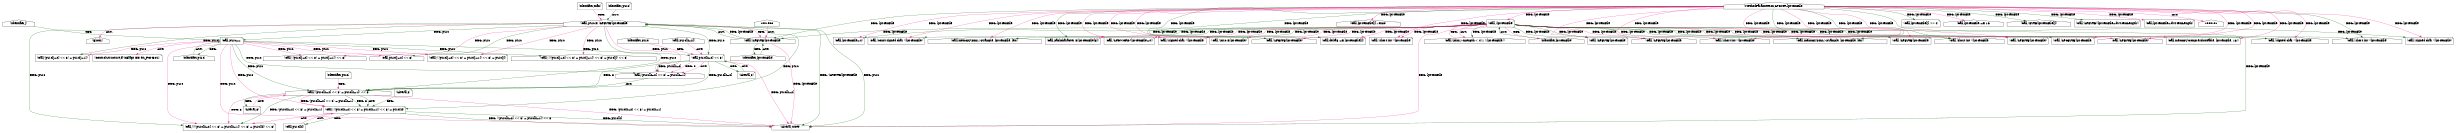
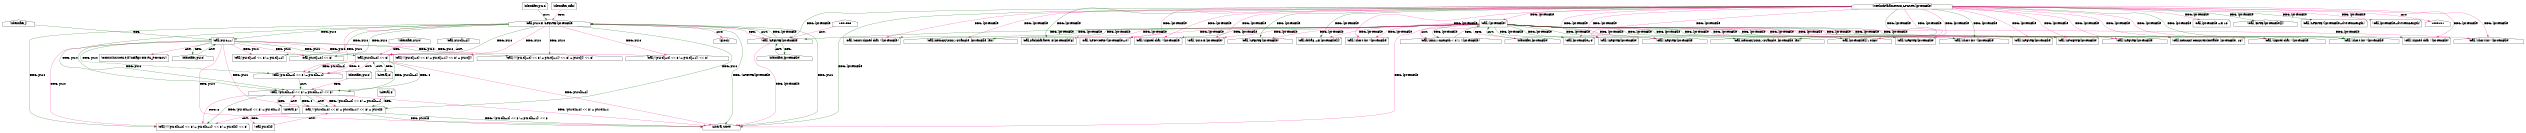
  digraph {
    node [shape=note]
    edge [color=deeppink]
    n1 [label="(Call,(((pSrc[k+2] << 8) + pSrc[k+1]) << 8) + pSrc[k])"]
    n2 [label="(Literal,UINT)" shape=house]
    n3 [label="(Call,pSrc[k])"]
    n4 [label="(Call,((((pSrc[k+2] << 8) + pSrc[k+1]) << 8) + pSrc[k]) << 8)"]
    n5 [label="(Call,((pSrc[k+2] << 8) + pSrc[k+1]) << 8)" shape=house]
    n6 [label="(Literal,8)"]
    n7 [label="(Call,pSrc[k+2] << 8)"]
    n8 [label="(Literal,8)"]
    n9 [label="(Call,(pSrc[k+2] << 8) + pSrc[k+1])" shape=house]
    n10 [label="(Call,pSrc = (LPBYTE)lpMemFile)" shape=house]
    n11 [label="(Call,(LPBYTE)lpMemFile)" shape=house]
    n12 [label="(Call,pSrc++)"]
    n13 [label="(Call,pSrc[j+2] << 8)" shape=house]
    n14 [label="(Call,(((pSrc[j+2] << 8) + pSrc[j+1]) << 8) + pSrc[j])"]
    n15 [label="(Call,((((pSrc[j+2] << 8) + pSrc[j+1]) << 8) + pSrc[j]) << 8)" shape=house]
    n16 [label="(Call,((pSrc[j+2] << 8) + pSrc[j+1]) << 8)" shape=house]
    n17 [label="(Call,(pSrc[j+2] << 8) + pSrc[j+1])"]
    n18 [label="(Block,)" shape=house]
    n19 [label="(Identifier,lpMemFile)" shape=house]
    n20 [label="(ControlStructure,if (nFlags == RS_PCM32S))"]
    n21 [label="(Identifier,pSrc)" shape=house]
    n22 [label="(Call,!lpMemFile)"]
    n23 [label="(Identifier,lpMemFile)" shape=house]
    n24 [label="(Call,(const signed char *)lpMemFile)"]
    n25 [label="(Call,memcpy(pIns->pSample, lpMemFile, len))" shape=house]
    n26 [label="(Call,packcharacter = lpMemFile[8])"]
    n27 [label="(Call,(LPDWORD)(lpMemFile+4))"]
    n28 [label="(Call,(signed char *)lpMemFile)"]
    n29 [label="(Call,*psrc = lpMemFile)"]
    n30 [label="(Call,(LPBYTE)lpMemFile)" shape=house]
    n31 [label="(Call,delta8 += lpMemFile[j])"]
    n32 [label="(Call,(short int *)lpMemFile)"]
    n33 [label="(Call,lpMemFile+4)"]
    n34 [label="(Call,(pIns->nLength < 4) || (!lpMemFile))" shape=house]
    n35 [label="(Call,(LPBYTE)lpMemFile)"]
    n36 [label="(Call,(LPBYTE)lpMemFile)" shape=house]
    n37 [label="(Call,memcpy(pIns->pSample, lpMemFile, len))" shape=house]
    n38 [label="(Call,lpMemFile[j] - 0x80)" shape=house]
    n39 [label="(Call,(LPBYTE)lpMemFile)"]
    n40 [label="(Call,(short int *)lpMemFile)" shape=house]
    n41 [label="(Call,(LPBYTE)lpMemFile)"]
    n42 [label="(Call,(LPCBYTE)lpMemFile)"]
    n43 [label="(Call,(LPBYTE)lpMemFile)" shape=house]
    n44 [label="(Call,memcpy(CompressionTable, lpMemFile, 16))"]
    n45 [label="(Call,(signed char *)lpMemFile)" shape=house]
    n46 [label="(Call,(short int *)lpMemFile)" shape=house]
    n47 [label="(Call,(signed char *)lpMemFile)"]
    n48 [label="(Call,(short int *)lpMemFile)" shape=house]
    n49 [label="(MethodParameterIn,LPCSTR lpMemFile)" shape=house]
-   n50 [label="(Call,lpMemFile[j] >> 4)"]
-   n51 [label="(Call,lpMemFile += 16)" shape=house]
+   n51 [label="(Call,lpMemFile += 16)"]
    n52 [label="(Call,(BYTE)lpMemFile[j])" shape=house]
    n53 [label="(Call,(LPBYTE)(lpMemFile+dwMemLength))"]
    n54 [label="(Call,lpMemFile+dwMemLength)"]
    1000101 [shape=house]
    n56 [label="(Identifier,j)" shape=house]
    n57 [label="(Identifier,pSrc)"]
    n58 [label="(Identifier,pSrc)"]
    n59 [label="(Literal,8)"]
    n60 [label="(Identifier,pSrc)" shape=house]
    n61 [label="(Call,pSrc[k+2])" shape=house]
    n62 [label="(Identifier,max)"]
    1001566 [shape=house]
    n1 -> n2 [color=darkgreen label="DDG: pSrc[k]"]
    n1 -> n2 [color=darkgreen label="DDG: ((pSrc[k+2] << 8) + pSrc[k+1]) << 8"]
-   n1 -> n3 [color=darkgreen label="CFG: "]
+   n1 -> n3 [label="CFG: "]
    n1 -> n4 [label="AST: "]
    n3 -> n1 [label="AST: "]
    n5 -> n1 [color=darkgreen label="AST: "]
    n5 -> n1 [label="DDG: (pSrc[k+2] << 8) + pSrc[k+1]"]
    n5 -> n1 [color=darkgreen label="DDG: 8"]
    n5 -> n2 [label="DDG: (pSrc[k+2] << 8) + pSrc[k+1]"]
    n5 -> n4 [color=darkgreen label="DDG: (pSrc[k+2] << 8) + pSrc[k+1]"]
    n5 -> n4 [label="DDG: 8"]
    n5 -> n6 [color=darkgreen label="CFG: "]
    n6 -> n5 [label="AST: "]
    n7 -> n2 [label="DDG: pSrc[k+2]"]
    n7 -> n5 [color=darkgreen label="DDG: pSrc[k+2]"]
    n7 -> n5 [color=darkgreen label="DDG: 8"]
    n7 -> n8 [color=darkgreen label="CFG: "]
    n7 -> n9 [label="AST: "]
    n7 -> n9 [color=darkgreen label="DDG: pSrc[k+2]"]
    n7 -> n9 [label="DDG: 8"]
    n8 -> n7 [color=darkgreen label="AST: "]
    n9 -> n5 [color=darkgreen label="AST: "]
    n10 -> n1 [color=darkgreen label="DDG: pSrc"]
    n10 -> n2 [color=darkgreen label="DDG: (LPBYTE)lpMemFile"]
    n10 -> n2 [color=darkgreen label="DDG: pSrc"]
    n10 -> n4 [color=darkgreen label="DDG: pSrc"]
    n10 -> n5 [color=darkgreen label="DDG: pSrc"]
    n10 -> n7 [color=darkgreen label="DDG: pSrc"]
    n10 -> n9 [label="DDG: pSrc"]
    n10 -> n11 [label="CFG: "]
    n10 -> n12 [color=darkgreen label="DDG: pSrc"]
    n10 -> n13 [color=darkgreen label="DDG: pSrc"]
    n10 -> n14 [label="DDG: pSrc"]
    n10 -> n15 [label="DDG: pSrc"]
    n10 -> n16 [label="DDG: pSrc"]
    n10 -> n17 [color=darkgreen label="DDG: pSrc"]
    n10 -> n18 [label="AST: "]
    n11 -> n2 [label="DDG: lpMemFile"]
    n11 -> n10 [color=darkgreen label="AST: "]
    n11 -> n10 [color=darkgreen label="DDG: lpMemFile"]
    n11 -> n19 [color=darkgreen label="CFG: "]
    n12 -> n1 [label="DDG: pSrc"]
    n12 -> n2 [label="DDG: pSrc"]
    n12 -> n4 [label="DDG: pSrc"]
    n12 -> n5 [color=darkgreen label="DDG: pSrc"]
    n12 -> n7 [color=darkgreen label="DDG: pSrc"]
    n12 -> n9 [color=darkgreen label="DDG: pSrc"]
    n12 -> n13 [label="DDG: pSrc"]
    n12 -> n14 [label="DDG: pSrc"]
    n12 -> n15 [color=darkgreen label="DDG: pSrc"]
    n12 -> n16 [label="DDG: pSrc"]
    n12 -> n17 [label="DDG: pSrc"]
    n12 -> n20 [label="AST: "]
    n12 -> n21 [color=darkgreen label="CFG: "]
    n19 -> n11 [color=darkgreen label="AST: "]
    n21 -> n12 [color=darkgreen label="AST: "]
    n22 -> n2 [label="DDG: lpMemFile"]
    n22 -> n11 [color=darkgreen label="DDG: lpMemFile"]
    n22 -> n23 [label="CFG: "]
    n22 -> n24 [color=darkgreen label="DDG: lpMemFile"]
    n22 -> n25 [color=darkgreen label="DDG: lpMemFile"]
    n22 -> n26 [label="DDG: lpMemFile"]
    n22 -> n27 [label="DDG: lpMemFile"]
    n22 -> n28 [color=darkgreen label="DDG: lpMemFile"]
    n22 -> n29 [label="DDG: lpMemFile"]
    n22 -> n30 [label="DDG: lpMemFile"]
    n22 -> n31 [label="DDG: lpMemFile"]
    n22 -> n32 [label="DDG: lpMemFile"]
    n22 -> n33 [color=darkgreen label="DDG: lpMemFile"]
    n22 -> n34 [label="AST: "]
    n22 -> n34 [color=darkgreen label="DDG: lpMemFile"]
    n22 -> n35 [color=darkgreen label="DDG: lpMemFile"]
    n22 -> n36 [color=darkgreen label="DDG: lpMemFile"]
    n22 -> n37 [color=darkgreen label="DDG: lpMemFile"]
+   n22 -> n38 [color=darkgreen label="DDG: lpMemFile"]
    n22 -> n39 [color=darkgreen label="DDG: lpMemFile"]
    n22 -> n40 [color=darkgreen label="DDG: lpMemFile"]
    n22 -> n41 [label="DDG: lpMemFile"]
    n22 -> n42 [color=darkgreen label="DDG: lpMemFile"]
    n22 -> n43 [label="DDG: lpMemFile"]
    n22 -> n44 [label="DDG: lpMemFile"]
    n22 -> n45 [color=darkgreen label="DDG: lpMemFile"]
    n22 -> n46 [color=darkgreen label="DDG: lpMemFile"]
    n22 -> n47 [color=darkgreen label="DDG: lpMemFile"]
    n22 -> n48 [label="DDG: lpMemFile"]
    n23 -> n22 [color=darkgreen label="AST: "]
-   n34 -> n22 [label="CFG: "]
+   n34 -> n22 [color=darkgreen label="CFG: "]
    n49 -> n2 [color=darkgreen label="DDG: lpMemFile"]
    n49 -> n11 [color=darkgreen label="DDG: lpMemFile"]
    n49 -> n22 [label="DDG: lpMemFile"]
    n49 -> n24 [label="DDG: lpMemFile"]
    n49 -> n25 [label="DDG: lpMemFile"]
    n49 -> n26 [color=darkgreen label="DDG: lpMemFile"]
    n49 -> n27 [label="DDG: lpMemFile"]
    n49 -> n28 [label="DDG: lpMemFile"]
    n49 -> n29 [label="DDG: lpMemFile"]
    n49 -> n30 [color=darkgreen label="DDG: lpMemFile"]
    n49 -> n31 [color=darkgreen label="DDG: lpMemFile"]
    n49 -> n32 [label="DDG: lpMemFile"]
    n49 -> n33 [label="DDG: lpMemFile"]
    n49 -> n35 [label="DDG: lpMemFile"]
    n49 -> n36 [label="DDG: lpMemFile"]
    n49 -> n37 [color=darkgreen label="DDG: lpMemFile"]
    n49 -> n38 [label="DDG: lpMemFile"]
    n49 -> n39 [label="DDG: lpMemFile"]
    n49 -> n40 [color=darkgreen label="DDG: lpMemFile"]
    n49 -> n41 [label="DDG: lpMemFile"]
    n49 -> n42 [label="DDG: lpMemFile"]
    n49 -> n43 [label="DDG: lpMemFile"]
    n49 -> n44 [label="DDG: lpMemFile"]
    n49 -> n45 [label="DDG: lpMemFile"]
    n49 -> n46 [color=darkgreen label="DDG: lpMemFile"]
    n49 -> n47 [label="DDG: lpMemFile"]
    n49 -> n48 [label="DDG: lpMemFile"]
-   n49 -> n50 [color=darkgreen label="DDG: lpMemFile"]
    n49 -> n51 [label="DDG: lpMemFile"]
    n49 -> n52 [color=darkgreen label="DDG: lpMemFile"]
    n49 -> n53 [color=darkgreen label="DDG: lpMemFile"]
    n49 -> n54 [label="DDG: lpMemFile"]
    n49 -> 1000101 [label="AST: "]
    n56 -> n12 [color=darkgreen label="CFG: "]
    n57 -> n5 [label="CFG: "]
    n58 -> n10 [color=darkgreen label="AST: "]
    n59 -> n1 [color=darkgreen label="CFG: "]
    n60 -> n7 [label="CFG: "]
    n61 -> n7 [label="AST: "]
    n62 -> n10 [label="CFG: "]
    1001566 -> n11 [label="AST: "]
  }
